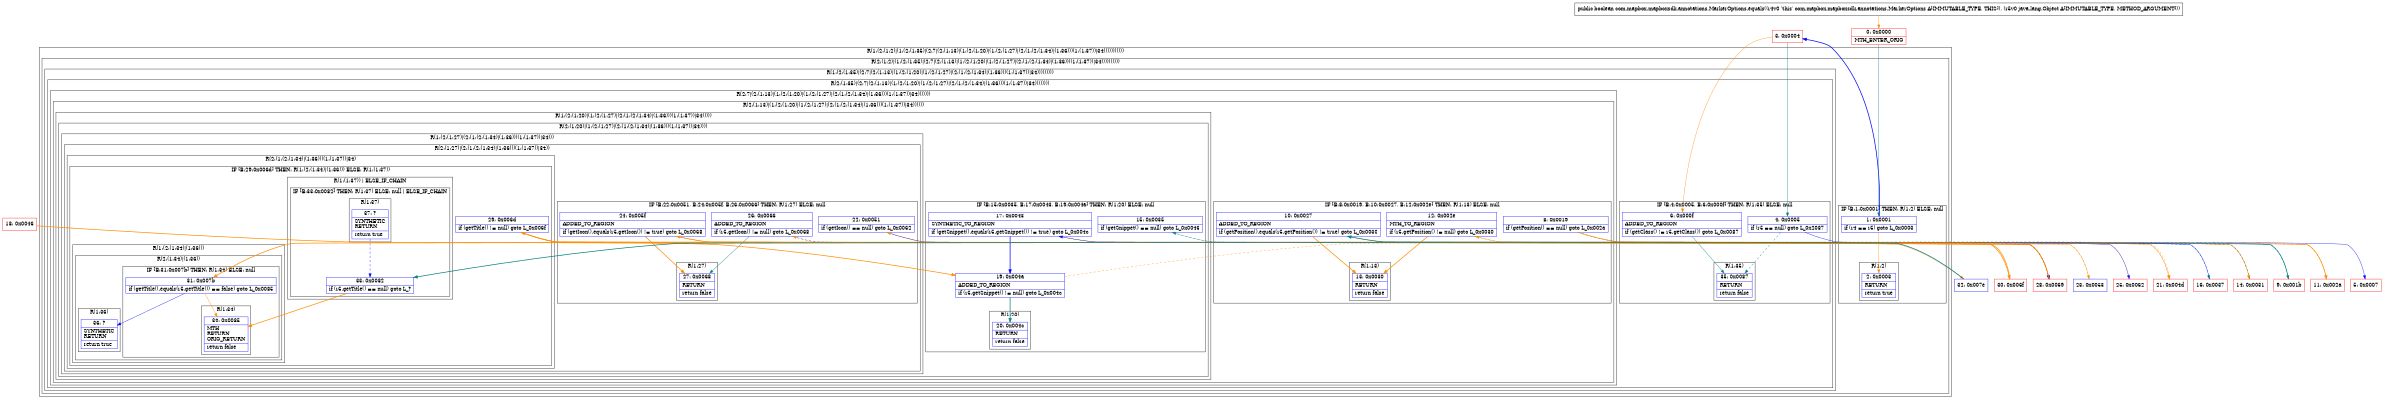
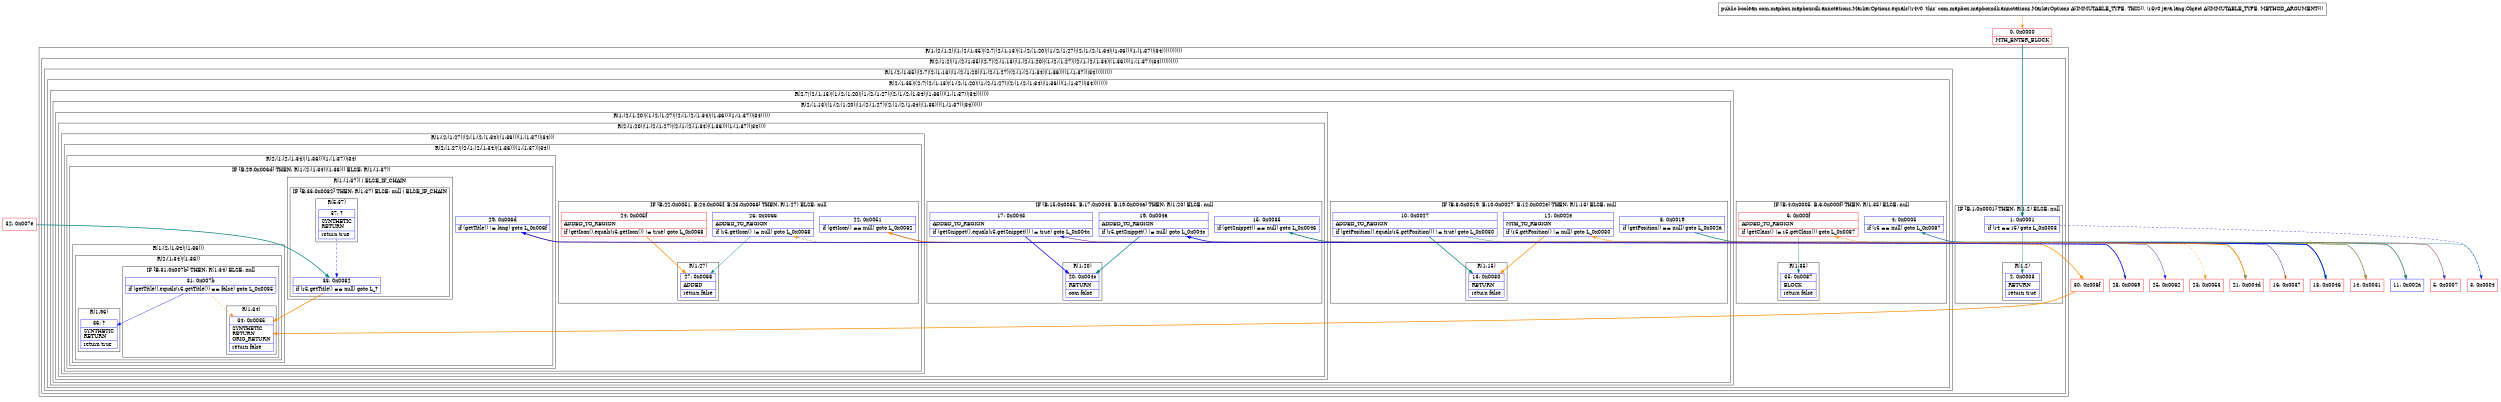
  digraph {
    node [color=blue shape=record]
    edge [color=darkorange style=bold]
    n1 [label="{2\:\ 0x0003|RETURN\l|return true\l}"]
    n2 [label="{1\:\ 0x0001|if (r4 == r5) goto L_0x0003\l}"]
-   n3 [label="{35\:\ 0x0087|RETURN\l|return false\l}"]
-   n4 [label="{4\:\ 0x0005|if (r5 == null) goto L_0x2087\l}"]
-   n5 [label="{6\:\ 0x000f|ADDED_TO_REGION\l|if (getClass() != r5.getClass()) goto L_0x0087\l}"]
+   n3 [label="{35\:\ 0x0087|BLOCK\l|return false\l}"]
+   n4 [label="{4\:\ 0x0005|if (r5 == null) goto L_0x0087\l}"]
+   n5 [color=red label="{6\:\ 0x000f|ADDED_TO_REGION\l|if (getClass() != r5.getClass()) goto L_0x0087\l}"]
    n6 [label="{13\:\ 0x0030|RETURN\l|return false\l}"]
    n7 [label="{8\:\ 0x0019|if (getPosition() == null) goto L_0x002a\l}"]
    n8 [label="{10\:\ 0x0027|ADDED_TO_REGION\l|if (getPosition().equals(r5.getPosition()) != true) goto L_0x0030\l}"]
    n9 [label="{12\:\ 0x002e|MTH_TO_REGION\l|if (r5.getPosition() != null) goto L_0x0030\l}"]
-   n10 [label="{20\:\ 0x004c|RETURN\l|return false\l}"]
+   n10 [label="{20\:\ 0x004c|RETURN\l|com false\l}"]
    n11 [label="{15\:\ 0x0035|if (getSnippet() == null) goto L_0x0046\l}"]
-   n12 [label="{17\:\ 0x0043|SYNTHETIC_TO_REGION\l|if (getSnippet().equals(r5.getSnippet()) != true) goto L_0x004c\l}"]
+   n12 [label="{17\:\ 0x0043|ADDED_TO_REGION\l|if (getSnippet().equals(r5.getSnippet()) != true) goto L_0x004c\l}"]
    n13 [label="{19\:\ 0x004a|ADDED_TO_REGION\l|if (r5.getSnippet() != null) goto L_0x004c\l}"]
-   n14 [label="{27\:\ 0x0068|RETURN\l|return false\l}"]
+   n14 [label="{27\:\ 0x0068|ADDED\l|return false\l}"]
    n15 [label="{22\:\ 0x0051|if (getIcon() == null) goto L_0x0062\l}"]
-   n16 [label="{24\:\ 0x005f|ADDED_TO_REGION\l|if (getIcon().equals(r5.getIcon()) != true) goto L_0x0068\l}"]
+   n16 [color=red label="{24\:\ 0x005f|ADDED_TO_REGION\l|if (getIcon().equals(r5.getIcon()) != true) goto L_0x0068\l}"]
    n17 [label="{26\:\ 0x0066|ADDED_TO_REGION\l|if (r5.getIcon() != null) goto L_0x0068\l}"]
    n18 [label="{37\:\ ?|SYNTHETIC\lRETURN\l|return true\l}"]
    n19 [label="{33\:\ 0x0082|if (r5.getTitle() == null) goto L_?\l}"]
-   n20 [label="{34\:\ 0x0085|MTH\lRETURN\lORIG_RETURN\l|return false\l}"]
+   n20 [label="{34\:\ 0x0085|SYNTHETIC\lRETURN\lORIG_RETURN\l|return false\l}"]
    n21 [label="{31\:\ 0x007b|if (getTitle().equals(r5.getTitle()) == false) goto L_0x0085\l}"]
    n22 [label="{36\:\ ?|SYNTHETIC\lRETURN\l|return true\l}"]
-   n23 [label="{29\:\ 0x006d|if (getTitle() != null) goto L_0x006f\l}"]
+   n23 [label="{29\:\ 0x006d|if (getTitle() != lang) goto L_0x006f\l}"]
    n24 [color=red label="{3\:\ 0x0004}"]
    n25 [color=red label="{5\:\ 0x0007}"]
-   n26 [color=red label="{9\:\ 0x001b}"]
-   n27 [color=red label="{11\:\ 0x002a}"]
+   n27 [label="{11\:\ 0x002a}"]
    n28 [color=red label="{14\:\ 0x0031}"]
    n29 [color=red label="{16\:\ 0x0037}"]
    n30 [color=red label="{18\:\ 0x0046}"]
    n31 [color=red label="{21\:\ 0x004d}"]
-   n32 [label="{23\:\ 0x0053}"]
+   n32 [color=red label="{23\:\ 0x0053}"]
    n33 [color=red label="{25\:\ 0x0062}"]
    n34 [color=red label="{28\:\ 0x0069}"]
    n35 [color=red label="{30\:\ 0x006f}"]
-   n36 [label="{32\:\ 0x007e}"]
-   n37 [color=red label="{0\:\ 0x0000|MTH_ENTER_ORIG\l}"]
+   n36 [color=red label="{32\:\ 0x007e}"]
+   n37 [color=red label="{0\:\ 0x0000|MTH_ENTER_BLOCK\l}"]
    n38 [label="{public boolean com.mapbox.mapboxsdk.annotations.MarkerOptions.equals((r4v0 'this' com.mapbox.mapboxsdk.annotations.MarkerOptions A[IMMUTABLE_TYPE, THIS]), (r5v0 java.lang.Object A[IMMUTABLE_TYPE, METHOD_ARGUMENT])) }" color=""]
    subgraph cluster_1 {
      label="R(1:(2:(1:2)|(1:(2:(1:35)|(2:7|(2:(1:13)|(1:(2:(1:20)|(1:(2:(1:27)|(2:(1:(2:(1:34)|(1:36)))(1:(1:37))|34)))))))))))"
      subgraph cluster_2 {
        label="R(2:(1:2)|(1:(2:(1:35)|(2:7|(2:(1:13)|(1:(2:(1:20)|(1:(2:(1:27)|(2:(1:(2:(1:34)|(1:36)))(1:(1:37))|34))))))))))"
        subgraph cluster_3 {
          label="IF [B:1:0x0001] THEN: R(1:2) ELSE: null"
          n2
          subgraph cluster_4 {
            label="R(1:2)"
            n1
          }
        }
        subgraph cluster_5 {
          label="R(1:(2:(1:35)|(2:7|(2:(1:13)|(1:(2:(1:20)|(1:(2:(1:27)|(2:(1:(2:(1:34)|(1:36)))(1:(1:37))|34)))))))))"
          subgraph cluster_6 {
            label="R(2:(1:35)|(2:7|(2:(1:13)|(1:(2:(1:20)|(1:(2:(1:27)|(2:(1:(2:(1:34)|(1:36)))(1:(1:37))|34))))))))"
            subgraph cluster_7 {
              label="IF [B:4:0x0005, B:6:0x000f] THEN: R(1:35) ELSE: null"
              n4
              n5
              subgraph cluster_8 {
                label="R(1:35)"
                n3
              }
            }
            subgraph cluster_9 {
              label="R(2:7|(2:(1:13)|(1:(2:(1:20)|(1:(2:(1:27)|(2:(1:(2:(1:34)|(1:36)))(1:(1:37))|34)))))))"
              subgraph cluster_10 {
                label="R(2:(1:13)|(1:(2:(1:20)|(1:(2:(1:27)|(2:(1:(2:(1:34)|(1:36)))(1:(1:37))|34))))))"
                subgraph cluster_11 {
                  label="IF [B:8:0x0019, B:10:0x0027, B:12:0x002e] THEN: R(1:13) ELSE: null"
                  n7
                  n8
                  n9
                  subgraph cluster_12 {
-                   label="R(1:13)"
+                   label="R(1:15)"
                    n6
                  }
                }
                subgraph cluster_13 {
                  label="R(1:(2:(1:20)|(1:(2:(1:27)|(2:(1:(2:(1:34)|(1:36)))(1:(1:37))|34)))))"
                  subgraph cluster_14 {
                    label="R(2:(1:20)|(1:(2:(1:27)|(2:(1:(2:(1:34)|(1:36)))(1:(1:37))|34))))"
                    subgraph cluster_15 {
                      label="IF [B:15:0x0035, B:17:0x0043, B:19:0x004a] THEN: R(1:20) ELSE: null"
                      n11
                      n12
                      n13
                      subgraph cluster_16 {
                        label="R(1:20)"
                        n10
                      }
                    }
                    subgraph cluster_17 {
                      label="R(1:(2:(1:27)|(2:(1:(2:(1:34)|(1:36)))(1:(1:37))|34)))"
                      subgraph cluster_18 {
                        label="R(2:(1:27)|(2:(1:(2:(1:34)|(1:36)))(1:(1:37))|34))"
                        subgraph cluster_19 {
                          label="IF [B:22:0x0051, B:24:0x005f, B:26:0x0066] THEN: R(1:27) ELSE: null"
                          n15
                          n16
                          n17
                          subgraph cluster_20 {
                            label="R(1:27)"
                            n14
                          }
                        }
                        subgraph cluster_21 {
                          label="R(2:(1:(2:(1:34)|(1:36)))(1:(1:37))|34)"
                          subgraph cluster_22 {
                            label="IF [B:29:0x006d] THEN: R(1:(2:(1:34)|(1:36))) ELSE: R(1:(1:37))"
                            n23
                            subgraph cluster_23 {
                              label="R(1:(1:37)) | ELSE_IF_CHAIN\l"
                              subgraph cluster_24 {
                                label="IF [B:33:0x0082] THEN: R(1:37) ELSE: null | ELSE_IF_CHAIN\l"
                                n19
                                subgraph cluster_25 {
-                                 label="R(1:37)"
+                                 label="R(5:37)"
                                  n18
                                }
                              }
                            }
                            subgraph cluster_26 {
                              label="R(1:(2:(1:34)|(1:36)))"
                              subgraph cluster_27 {
                                label="R(2:(1:34)|(1:36))"
                                subgraph cluster_28 {
                                  label="IF [B:31:0x007b] THEN: R(1:34) ELSE: null"
                                  n21
                                  subgraph cluster_29 {
                                    label="R(1:34)"
                                    n20
                                  }
                                }
                                subgraph cluster_30 {
-                                 label="R(1:36)"
+                                 label="R(1:96)"
                                  n22
                                }
                              }
                            }
                          }
                        }
                      }
                    }
                  }
                }
              }
            }
          }
        }
      }
    }
-   n2 -> n1 [style=solid]
-   n2 -> n24 [color=blue]
-   n4 -> n3 [color=teal style=dashed]
+   n2 -> n1 [color=teal style=solid]
+   n2 -> n24 [color=blue style=dashed]
    n4 -> n25 [color=blue style=solid]
    n5 -> n3 [color=teal style=solid]
-   n7 -> n26 [color=teal style=dashed]
-   n7 -> n27
-   n8 -> n6
-   n8 -> n28 [style=solid]
+   n7 -> n27 [color=teal]
+   n8 -> n6 [color=teal]
+   n8 -> n28 [color=teal style=solid]
    n9 -> n6
    n9 -> n28 [style=solid]
-   n11 -> n29 [color=teal style=dashed]
-   n12 -> n13 [color=blue]
+   n11 -> n29 [style=dashed]
+   n11 -> n30 [color=teal]
+   n12 -> n10 [color=blue]
    n12 -> n31 [style=solid]
    n13 -> n10 [color=teal]
-   n13 -> n31 [style=dashed]
+   n13 -> n31 [color=teal style=dashed]
    n15 -> n32 [style=dashed]
    n15 -> n33 [color=blue style=solid]
    n16 -> n14
-   n16 -> n34
+   n16 -> n34 [style=dashed]
    n17 -> n14 [color=teal style=solid]
-   n17 -> n34 [color=blue style=dashed]
+   n17 -> n34 [color=teal style=dashed]
    n18 -> n19 [color=blue style=dashed]
    n19 -> n20
-   n21 -> n20 [style=solid]
+   n21 -> n20 [style=dashed]
    n21 -> n22 [color=blue style=solid]
    n23 -> n35
-   n23 -> n36 [style=solid]
    n24 -> n4 [color=teal style=solid]
-   n24 -> n5 [style=solid]
-   n26 -> n8 [color=teal]
+   n25 -> n5 [style=solid]
    n27 -> n9 [style=dashed]
    n28 -> n11 [color=teal style=dashed]
    n29 -> n12 [color=blue style=solid]
-   n30 -> n13
-   n31 -> n15 [style=dashed]
-   n32 -> n16 [style=solid]
+   n30 -> n13 [color=blue]
+   n31 -> n15
    n33 -> n17 [style=dashed]
-   n34 -> n23
-   n35 -> n21
+   n34 -> n23 [color=blue]
+   n35 -> n20
    n36 -> n19 [color=teal]
-   n37 -> n2 [color=teal style=solid]
+   n37 -> n2 [color=teal]
    n38 -> n37 [style=solid]
  }
